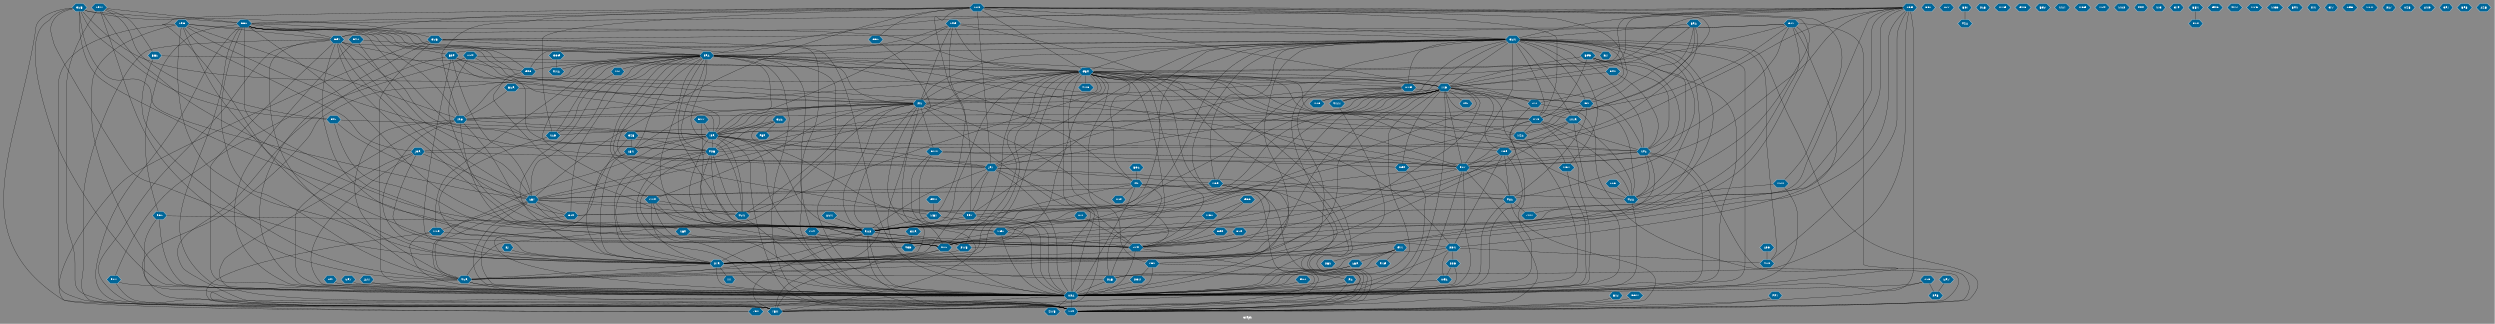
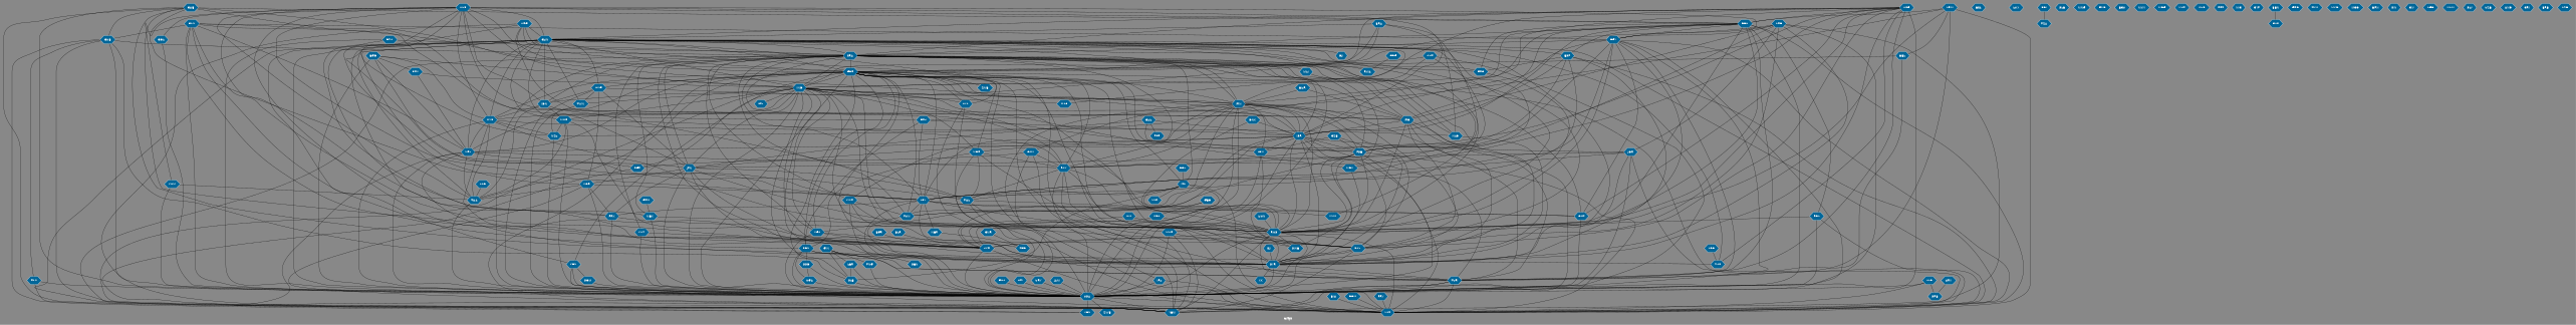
  graph {
    bgcolor="#888888"
    fontcolor=white
    fontsize=12
    label="Graph"
    node [color=white fillcolor="#006699" fontcolor=white fontname=Helvetica shape=hexagon style=filled]
    edge [arrowhead=open color=black fontcolor=white fontname=Courier fontsize=12 weight=1]
    n1 [label=USA]
    n2 [label=VAT]
    n3 [label=YEM]
    n4 [label=VEN]
    n5 [label=ZWE]
    n6 [label=BGD]
    n7 [label=IND]
    n8 [label=PAK]
    n9 [label=NPL]
    n10 [label=MYS]
    n11 [label=BTN]
    n12 [label=NGA]
    n13 [label=ISR]
    n14 [label=IRN]
    n15 [label=RUS]
    n16 [label=JPN]
    n17 [label=TUR]
    n18 [label=SYR]
    n19 [label=SGP]
    n20 [label=UKR]
    n21 [label=LKA]
    n22 [label=SWE]
    n23 [label=MMR]
    n24 [label=SAU]
    n25 [label=TWN]
    n26 [label=MDV]
    n27 [label=QAT]
    n28 [label=NOR]
    n29 [label=LTU]
    n30 [label=PHL]
    n31 [label=THA]
    n32 [label=NZL]
    n33 [label=NLD]
    n34 [label=TCD]
    n35 [label=PSE]
    n36 [label=TUN]
    n37 [label=JOR]
    n38 [label=LBN]
    n39 [label=IRQ]
    n40 [label=LBY]
    n41 [label=KWT]
    n42 [label=OMN]
    n43 [label=KOR]
    n44 [label=PRK]
    n45 [label=XK]
    n46 [label=SDN]
    n47 [label=GBR]
    n48 [label=KEN]
    n49 [label=HKG]
    n50 [label=ITA]
    n51 [label=IRL]
    n52 [label=SLE]
    n53 [label=ZMB]
    n54 [label=SOM]
    n55 [label=IDN]
    n56 [label=MAC]
    n57 [label=MLT]
    n58 [label=MAR]
    n59 [label=NER]
    n60 [label=ZAF]
    n61 [label=SSD]
    n62 [label=UGA]
    n63 [label=CHN]
    n64 [label=FRA]
    n65 [label=GRC]
    n66 [label=ESP]
    n67 [label=VNM]
    n68 [label=DJI]
    n69 [label=MLI]
    n70 [label=MEX]
    n71 [label=RWA]
    n72 [label=KAZ]
    n73 [label=AFG]
    n74 [label=DEU]
    n75 [label=EGY]
    n76 [label=POL]
    n77 [label=BGR]
    n78 [label=ARM]
    n79 [label=ETH]
    n80 [label=BEL]
    n81 [label=AUS]
    n82 [label=COL]
    n83 [label=KHM]
    n84 [label=LBR]
    n85 [label=BFA]
    n86 [label=LUX]
    n87 [label=CHE]
    n88 [label=CUB]
    n89 [label=PAN]
    n90 [label=CHL]
    n91 [label=PER]
    n92 [label=BIH]
    n93 [label=ARE]
    n94 [label=GHA]
    n95 [label=CZE]
    n96 [label=HUN]
    n97 [label=BDI]
    n98 [label=TZA]
    n99 [label=SLB]
    n100 [label=DOM]
    n101 [label=CAN]
    n102 [label=MNG]
    n103 [label=GMB]
    n104 [label=GIN]
    n105 [label=PNG]
    n106 [label=SEN]
    n107 [label=ECU]
    n108 [label=MWI]
    n109 [label=BRA]
    n110 [label=DNK]
    n111 [label=ARG]
    n112 [label=AUT]
    n113 [label=COG]
    n114 [label=HTI]
    n115 [label=URY]
    n116 [label=LSO]
    n117 [label=MDG]
    n118 [label=DZA]
    n119 [label=VUT]
    n120 [label=MUS]
    n121 [label=PRT]
    n122 [label=BHR]
    n123 [label=JAM]
    n124 [label=NIC]
    n125 [label=CYP]
    n126 [label=CAF]
    n127 [label=GTM]
    n128 [label=CMR]
    n129 [label=FJI]
    n130 [label=GRD]
    n131 [label=LAO]
    n132 [label=TKM]
    n133 [label=ALB]
    n134 [label=SRB]
    n135 [label=HRV]
    n136 [label=MKD]
    n137 [label=BOL]
    n138 [label=MCO]
    n139 [label=BEN]
    n140 [label=BRN]
    n141 [label=FIN]
    n142 [label=BLR]
    n143 [label=MDA]
    n144 [label=GEO]
    n145 [label=CIV]
    n146 [label=AGO]
    n147 [label=LVA]
    n148 [label=NAM]
    n149 [label=SLV]
    n150 [label=UZB]
    n151 [label=HND]
    n152 [label=CRI]
    n153 [label=BRB]
    n154 [label=AZE]
    n155 [label=PRY]
    n1 -- n2 [weight=5]
    n1 -- n3 [weight=18]
    n1 -- n4 [weight=9]
    n1 -- n5
    n6 -- n1 [weight=10]
    n6 -- n7 [weight=4]
-   n6 -- n8 [weight=2]
+   n6 -- n30 [weight=2]
    n6 -- n9
    n6 -- n10
    n6 -- n11
    n7 -- n1 [weight=42]
    n7 -- n3 [weight=6]
    n7 -- n8 [weight=23]
    n7 -- n9 [weight=25]
    n7 -- n10 [weight=2]
    n7 -- n12
    n7 -- n13
    n7 -- n14 [weight=2]
    n7 -- n15 [weight=3]
    n7 -- n16 [weight=2]
    n7 -- n17
    n7 -- n18
    n7 -- n19 [weight=2]
    n7 -- n20
    n7 -- n21 [weight=4]
    n7 -- n22
    n7 -- n23
    n7 -- n24 [weight=2]
    n7 -- n25
    n7 -- n26 [weight=2]
    n7 -- n27
    n7 -- n28
    n7 -- n29
    n8 -- n1 [weight=44]
    n8 -- n2
    n8 -- n3 [weight=6]
    n8 -- n15 [weight=4]
    n8 -- n24 [weight=7]
    n8 -- n30
    n9 -- n1 [weight=12]
    n9 -- n2
    n9 -- n8
    n9 -- n17
    n9 -- n19
    n9 -- n31
    n10 -- n1 [weight=2]
    n10 -- n9 [weight=2]
    n10 -- n15
    n10 -- n18
    n10 -- n31 [weight=5]
    n10 -- n32
    n10 -- n33
    n11 -- n7 [weight=2]
    n11 -- n9
    n12 -- n1 [weight=13]
    n12 -- n20
    n12 -- n34
    n13 -- n1 [weight=30]
    n13 -- n2 [weight=4]
    n13 -- n9
    n13 -- n12
    n13 -- n15
    n13 -- n16
    n13 -- n17
    n13 -- n18 [weight=8]
    n13 -- n24 [weight=3]
    n13 -- n35 [weight=149]
    n13 -- n36
    n13 -- n37 [weight=2]
    n13 -- n38 [weight=9]
    n14 -- n1 [weight=80]
    n14 -- n3 [weight=15]
    n14 -- n8 [weight=5]
    n14 -- n13 [weight=27]
    n14 -- n15 [weight=9]
    n14 -- n17
    n14 -- n18 [weight=8]
    n14 -- n20
    n14 -- n24 [weight=13]
    n14 -- n35 [weight=2]
    n14 -- n36
    n14 -- n38 [weight=2]
    n14 -- n39 [weight=10]
    n14 -- n40
    n14 -- n41
    n14 -- n42
    n15 -- n1 [weight=90]
    n15 -- n2 [weight=2]
    n15 -- n3
    n15 -- n17 [weight=2]
    n15 -- n18 [weight=11]
    n15 -- n20 [weight=197]
    n15 -- n22 [weight=2]
    n16 -- n1 [weight=25]
    n16 -- n15 [weight=2]
    n16 -- n18
    n16 -- n20
    n16 -- n30
    n16 -- n43 [weight=5]
    n16 -- n44 [weight=5]
    n17 -- n1 [weight=9]
    n17 -- n2 [weight=3]
    n17 -- n3
    n18 -- n1 [weight=64]
    n18 -- n17 [weight=20]
    n18 -- n45
    n19 -- n3
    n20 -- n1 [weight=62]
    n20 -- n2
    n21 -- n1 [weight=5]
    n21 -- n2 [weight=2]
    n22 -- n18
    n23 -- n1 [weight=6]
    n23 -- n8
    n23 -- n24
    n23 -- n31
    n23 -- n32
    n24 -- n1 [weight=9]
    n24 -- n3 [weight=29]
    n24 -- n18
    n25 -- n1 [weight=2]
    n26 -- n1 [weight=3]
    n27 -- n1
    n28 -- n1
    n28 -- n8 [weight=2]
    n28 -- n18
    n28 -- n30
    n28 -- n46
    n30 -- n1 [weight=5]
    n30 -- n2 [weight=3]
    n30 -- n67
    n31 -- n1 [weight=2]
    n32 -- n1
    n33 -- n18
    n35 -- n1 [weight=16]
    n35 -- n2 [weight=7]
    n35 -- n15
    n35 -- n18 [weight=2]
    n35 -- n22 [weight=2]
    n35 -- n36 [weight=2]
    n36 -- n1
    n37 -- n1 [weight=5]
    n37 -- n2
    n37 -- n16 [weight=2]
    n37 -- n18 [weight=2]
    n37 -- n40 [weight=2]
    n38 -- n1 [weight=3]
    n38 -- n18 [weight=8]
    n39 -- n1 [weight=62]
    n39 -- n13
    n39 -- n15 [weight=2]
    n39 -- n17 [weight=5]
    n39 -- n18 [weight=20]
    n39 -- n24
    n40 -- n1 [weight=5]
    n40 -- n15
    n40 -- n17
    n40 -- n27
    n40 -- n36 [weight=2]
    n40 -- n44
    n40 -- n58 [weight=2]
    n40 -- n59
    n41 -- n1
    n41 -- n18
    n41 -- n24
    n41 -- n36
    n42 -- n1
    n42 -- n3 [weight=3]
    n42 -- n8
    n42 -- n19
    n43 -- n1 [weight=11]
    n43 -- n2
    n43 -- n31
    n43 -- n40 [weight=2]
    n43 -- n44 [weight=14]
    n44 -- n1 [weight=28]
    n44 -- n15
    n46 -- n1 [weight=10]
    n46 -- n18
    n46 -- n60 [weight=3]
    n46 -- n61 [weight=36]
    n46 -- n62
    n47 -- n1 [weight=38]
    n47 -- n2 [weight=2]
    n47 -- n3
    n47 -- n7 [weight=47]
    n47 -- n8 [weight=4]
    n47 -- n9 [weight=2]
    n47 -- n10
    n47 -- n12 [weight=2]
    n47 -- n13 [weight=4]
    n47 -- n14 [weight=4]
    n47 -- n15 [weight=18]
    n47 -- n17 [weight=4]
    n47 -- n18 [weight=14]
    n47 -- n20 [weight=8]
    n47 -- n21 [weight=3]
    n47 -- n22 [weight=2]
    n47 -- n24 [weight=2]
    n47 -- n28
    n47 -- n31 [weight=4]
    n47 -- n32
    n47 -- n35 [weight=3]
    n47 -- n36 [weight=5]
    n47 -- n39 [weight=10]
    n47 -- n40 [weight=2]
    n47 -- n46 [weight=5]
    n47 -- n48
    n47 -- n49 [weight=2]
    n47 -- n50 [weight=2]
    n47 -- n51 [weight=2]
    n47 -- n52
    n47 -- n53
    n48 -- n1 [weight=7]
    n48 -- n2
    n48 -- n54 [weight=4]
    n49 -- n1 [weight=5]
    n49 -- n16
    n49 -- n25
    n49 -- n43
    n49 -- n55 [weight=2]
    n49 -- n56
    n50 -- n1 [weight=3]
    n50 -- n2 [weight=4]
    n50 -- n15
    n50 -- n30
    n50 -- n40 [weight=2]
    n50 -- n52
    n50 -- n57
    n51 -- n1
    n51 -- n2 [weight=3]
    n52 -- n1 [weight=3]
    n54 -- n1 [weight=7]
    n55 -- n10 [weight=3]
    n55 -- n23
    n55 -- n30
    n55 -- n31
    n58 -- n1
    n58 -- n3
    n58 -- n24
    n59 -- n34 [weight=2]
    n61 -- n1 [weight=5]
    n61 -- n62
    n62 -- n1 [weight=2]
    n63 -- n1 [weight=106]
    n63 -- n2 [weight=3]
    n63 -- n3
    n63 -- n7 [weight=47]
    n63 -- n8 [weight=25]
    n63 -- n9 [weight=13]
    n63 -- n10 [weight=3]
    n63 -- n14
    n63 -- n15 [weight=10]
    n63 -- n16 [weight=34]
    n63 -- n18
    n63 -- n20 [weight=2]
    n63 -- n21 [weight=4]
    n63 -- n23 [weight=14]
    n63 -- n24
    n63 -- n25 [weight=14]
    n63 -- n26
    n63 -- n30 [weight=6]
    n63 -- n31
    n63 -- n43 [weight=3]
    n63 -- n44 [weight=5]
    n63 -- n47 [weight=9]
    n63 -- n48
    n63 -- n49 [weight=18]
    n63 -- n55 [weight=2]
    n63 -- n56
    n63 -- n60
    n63 -- n64 [weight=2]
    n63 -- n65
    n63 -- n66 [weight=2]
    n63 -- n67
    n63 -- n68
    n64 -- n1 [weight=27]
    n64 -- n2 [weight=3]
    n64 -- n3 [weight=2]
    n64 -- n7 [weight=2]
    n64 -- n8
    n64 -- n12
    n64 -- n13 [weight=2]
    n64 -- n14 [weight=5]
    n64 -- n15 [weight=6]
    n64 -- n16 [weight=2]
    n64 -- n18 [weight=7]
    n64 -- n20 [weight=7]
    n64 -- n27 [weight=2]
    n64 -- n33
    n64 -- n35
    n64 -- n36
    n64 -- n38
    n64 -- n39 [weight=4]
    n64 -- n40
    n64 -- n41
    n64 -- n47 [weight=8]
    n64 -- n50
    n64 -- n55
    n64 -- n58
    n64 -- n65 [weight=2]
    n64 -- n69 [weight=2]
    n64 -- n70
    n64 -- n71
    n64 -- n72
    n65 -- n15 [weight=2]
    n66 -- n2
    n66 -- n13
    n66 -- n18
    n66 -- n35
    n66 -- n40
    n66 -- n65
    n69 -- n33
    n70 -- n1 [weight=5]
    n70 -- n15
    n72 -- n1
    n72 -- n20
    n73 -- n1 [weight=39]
    n73 -- n7 [weight=8]
    n73 -- n8 [weight=12]
    n73 -- n14 [weight=2]
    n73 -- n15
    n73 -- n17
    n73 -- n18
    n73 -- n24
    n73 -- n27 [weight=2]
    n73 -- n28
    n73 -- n47 [weight=4]
    n73 -- n60
    n73 -- n63 [weight=3]
    n73 -- n64
    n73 -- n74
    n74 -- n1 [weight=16]
    n74 -- n2 [weight=2]
    n74 -- n7
    n74 -- n13
    n74 -- n15 [weight=9]
    n74 -- n17 [weight=2]
    n74 -- n20 [weight=20]
    n74 -- n32
    n74 -- n39
    n74 -- n64 [weight=8]
    n74 -- n65 [weight=7]
    n74 -- n66
    n74 -- n75
    n74 -- n76
    n75 -- n1 [weight=13]
    n75 -- n2
    n75 -- n3
    n75 -- n13 [weight=4]
    n75 -- n15 [weight=2]
    n75 -- n17
    n75 -- n24
    n75 -- n27 [weight=2]
    n75 -- n35 [weight=11]
    n75 -- n40 [weight=8]
    n75 -- n64
    n76 -- n1 [weight=2]
    n76 -- n2
    n76 -- n15 [weight=2]
    n77 -- n20
    n78 -- n2 [weight=2]
    n78 -- n15
    n78 -- n17 [weight=4]
    n78 -- n74
    n78 -- n79
    n78 -- n80
    n79 -- n13
    n79 -- n40 [weight=2]
    n79 -- n46
    n80 -- n17
    n80 -- n47
    n81 -- n7 [weight=3]
    n81 -- n10 [weight=2]
    n81 -- n16
    n81 -- n18 [weight=3]
    n81 -- n31 [weight=3]
    n81 -- n32
    n81 -- n33
    n81 -- n39 [weight=6]
    n81 -- n40
    n81 -- n44
    n81 -- n47 [weight=3]
    n81 -- n55 [weight=5]
    n81 -- n63
    n81 -- n74
    n81 -- n75 [weight=4]
    n81 -- n82
    n81 -- n83
    n82 -- n1
    n83 -- n1
    n83 -- n31 [weight=2]
    n84 -- n1 [weight=3]
    n84 -- n52
    n87 -- n1
    n87 -- n3
    n87 -- n14 [weight=4]
    n87 -- n18 [weight=2]
    n87 -- n20
    n87 -- n40
    n87 -- n74
    n87 -- n79 [weight=2]
    n87 -- n88
    n88 -- n1 [weight=30]
    n88 -- n2 [weight=3]
    n88 -- n4 [weight=2]
    n88 -- n52
    n88 -- n64 [weight=3]
    n88 -- n89
    n89 -- n1
    n89 -- n4
    n90 -- n13
    n90 -- n16 [weight=2]
    n90 -- n35
    n90 -- n91
    n92 -- n2
    n93 -- n1
    n93 -- n3
    n93 -- n8 [weight=2]
    n93 -- n18
    n93 -- n24 [weight=2]
    n93 -- n37 [weight=2]
    n93 -- n39
    n93 -- n47
    n93 -- n75 [weight=2]
    n94 -- n1
    n95 -- n18
    n95 -- n35 [weight=4]
    n95 -- n38
    n96 -- n15 [weight=2]
    n97 -- n98
    n100 -- n2
    n101 -- n1 [weight=5]
    n101 -- n9
    n101 -- n18 [weight=4]
    n101 -- n20
    n101 -- n39 [weight=5]
    n101 -- n46 [weight=3]
    n101 -- n47 [weight=3]
    n101 -- n75
    n101 -- n88
    n104 -- n1 [weight=2]
    n104 -- n52
    n104 -- n84
    n104 -- n105 [weight=7]
    n104 -- n106
    n105 -- n1
    n109 -- n7
    n109 -- n13
    n109 -- n35
    n109 -- n55
    n109 -- n63
    n110 -- n13 [weight=2]
    n110 -- n15
    n111 -- n2
    n111 -- n13
    n111 -- n14
    n111 -- n47
    n111 -- n63 [weight=3]
    n111 -- n64 [weight=2]
    n111 -- n70
    n112 -- n1
    n112 -- n14
    n112 -- n15
    n112 -- n47
    n113 -- n71 [weight=2]
    n114 -- n1
    n115 -- n1
    n116 -- n60 [weight=2]
    n118 -- n1
    n118 -- n40
    n118 -- n64 [weight=3]
    n122 -- n14
    n122 -- n39
    n123 -- n1 [weight=4]
    n127 -- n70
    n128 -- n34 [weight=2]
    n129 -- n18 [weight=2]
    n131 -- n31
    n133 -- n1
    n133 -- n2
    n133 -- n134
    n135 -- n134
    n137 -- n50
    n139 -- n126
    n142 -- n20 [weight=4]
    n143 -- n15
    n143 -- n20
    n144 -- n20
    n144 -- n143
    n147 -- n15
    n147 -- n20
    n155 -- n2
  }
